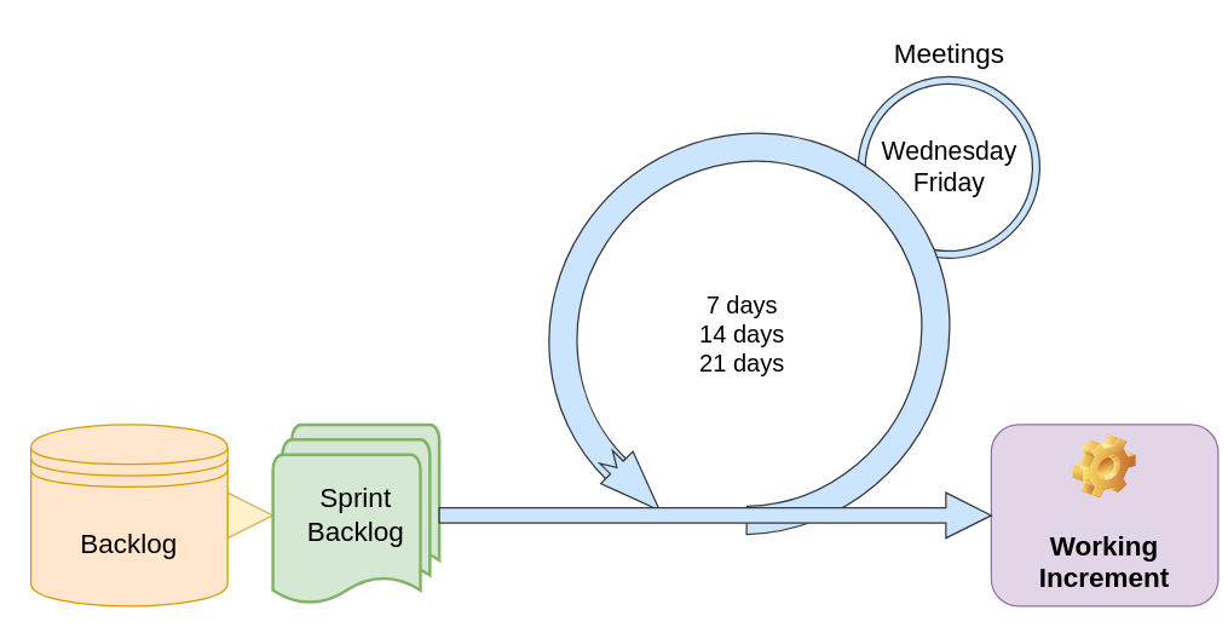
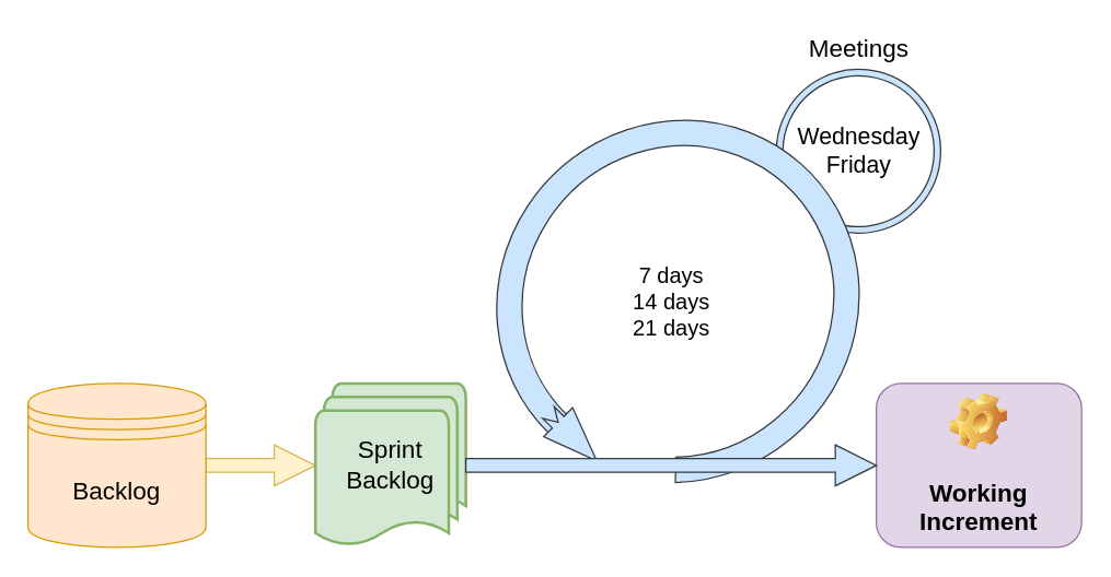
  <mxCell id="0" />
  <mxCell id="1" parent="0" />
  <mxCell id="2" value="" style="verticalLabelPosition=bottom;verticalAlign=top;html=1;shape=mxgraph.basic.partConcEllipse;startAngle=0.25;endAngle=0.127;arcWidth=0.08;rotation=-195;fillColor=#cce5ff;strokeColor=#36393d;" vertex="1" parent="1"><mxGeometry x="567" y="50" width="120" height="120" as="geometry" /></mxCell>
  <mxCell id="3" value="&lt;div style=&quot;font-size: 17px&quot;&gt;&lt;font style=&quot;font-size: 17px&quot;&gt;Wednesday&lt;/font&gt;&lt;/div&gt;&lt;div style=&quot;font-size: 17px&quot;&gt;&lt;font style=&quot;font-size: 17px&quot;&gt;Friday&lt;br&gt;&lt;/font&gt;&lt;/div&gt;" style="text;html=1;align=center;verticalAlign=middle;resizable=0;points=[];autosize=1;fontSize=18;" vertex="1" parent="2"><mxGeometry x="10" y="35" width="100" height="50" as="geometry" /></mxCell>
  <mxCell id="4" value="" style="edgeStyle=orthogonalEdgeStyle;rounded=0;orthogonalLoop=1;jettySize=auto;html=1;shape=arrow;fillColor=#fff2cc;strokeColor=#d6b656;arcSize=20;" edge="1" parent="1" source="5" target="6"><mxGeometry relative="1" as="geometry"><Array as="points"><mxPoint x="180" y="340" /><mxPoint x="180" y="340" /></Array></mxGeometry></mxCell>
  <mxCell id="5" value="Backlog" style="shape=datastore;whiteSpace=wrap;html=1;fillColor=#ffe6cc;strokeColor=#d79b00;fontSize=18;" vertex="1" parent="1"><mxGeometry x="20" y="280" width="130" height="120" as="geometry" /></mxCell>
- <mxCell id="6" value="Sprint Backlog" style="strokeWidth=2;html=1;shape=mxgraph.flowchart.multi-document;whiteSpace=wrap;fillColor=#d5e8d4;strokeColor=#82b366;fontSize=18;" vertex="1" parent="1"><mxGeometry x="180" y="280" width="110" height="120" as="geometry" /></mxCell>
- <mxCell id="7" value="Working Increment" style="label;whiteSpace=wrap;html=1;align=center;verticalAlign=bottom;spacingLeft=0;spacingBottom=4;imageAlign=center;imageVerticalAlign=top;image=img/clipart/Gear_128x128.png;fillColor=#e1d5e7;strokeColor=#9673a6;fontSize=18;" vertex="1" parent="1"><mxGeometry x="655" y="280" width="150" height="120" as="geometry" /></mxCell>
+ <mxCell id="6" value="Sprint Backlog" style="strokeWidth=2;html=1;shape=mxgraph.flowchart.multi-document;whiteSpace=wrap;fillColor=#d5e8d4;strokeColor=#82b366;fontSize=18;" vertex="1" parent="1"><mxGeometry x="230" y="280" width="110" height="120" as="geometry" /></mxCell>
+ <mxCell id="7" value="Working Increment" style="label;whiteSpace=wrap;html=1;align=center;verticalAlign=bottom;spacingLeft=0;spacingBottom=4;imageAlign=center;imageVerticalAlign=top;image=img/clipart/Gear_128x128.png;fillColor=#e1d5e7;strokeColor=#9673a6;fontSize=18;" vertex="1" parent="1"><mxGeometry x="640" y="280" width="150" height="120" as="geometry" /></mxCell>
  <mxCell id="8" value="" style="verticalLabelPosition=bottom;verticalAlign=top;html=1;shape=mxgraph.basic.partConcEllipse;startAngle=0.25;endAngle=0.127;arcWidth=0.14;rotation=134;fillColor=#cce5ff;strokeColor=#36393d;" vertex="1" parent="1"><mxGeometry x="360" y="90" width="270" height="260" as="geometry" /></mxCell>
  <mxCell id="9" value="&lt;div style=&quot;font-size: 16px;&quot;&gt;&lt;font style=&quot;font-size: 16px;&quot;&gt;7 days&lt;/font&gt;&lt;/div&gt;&lt;div style=&quot;font-size: 16px;&quot;&gt;&lt;font style=&quot;font-size: 16px;&quot;&gt;14 days&lt;/font&gt;&lt;/div&gt;&lt;div style=&quot;font-size: 16px;&quot;&gt;&lt;font style=&quot;font-size: 16px;&quot;&gt;21 days&lt;br style=&quot;font-size: 16px;&quot;&gt;&lt;/font&gt;&lt;/div&gt;" style="text;html=1;align=center;verticalAlign=middle;resizable=0;points=[];autosize=1;fontStyle=0;fontSize=16;" vertex="1" parent="8"><mxGeometry x="95" y="100" width="70" height="60" as="geometry" /></mxCell>
  <mxCell id="10" value="Meetings" style="text;html=1;align=center;verticalAlign=middle;resizable=0;points=[];autosize=1;fontSize=18;" vertex="1" parent="1"><mxGeometry x="582" y="20" width="90" height="30" as="geometry" /></mxCell>
  <mxCell id="11" value="" style="html=1;shadow=0;dashed=0;align=center;verticalAlign=middle;shape=mxgraph.arrows2.arrow;dy=0.6;dx=40;notch=10;rotation=45;fillColor=#cce5ff;strokeColor=#36393d;" vertex="1" parent="1"><mxGeometry x="393" y="304" width="50" height="30" as="geometry" /></mxCell>
  <mxCell id="12" value="" style="edgeStyle=orthogonalEdgeStyle;shape=arrow;rounded=0;orthogonalLoop=1;jettySize=auto;html=1;strokeWidth=1;fontSize=16;entryX=0;entryY=0.5;entryDx=0;entryDy=0;fillColor=#cce5ff;strokeColor=#36393d;" edge="1" parent="1" source="6" target="7"><mxGeometry relative="1" as="geometry"><mxPoint x="420" y="340" as="targetPoint" /></mxGeometry></mxCell>
